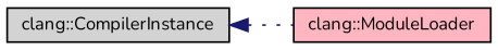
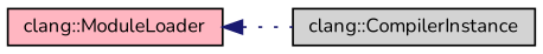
  digraph {
    rankdir=LR
    fontname=Nunito
    node [color=black fontname=Nunito fontsize=10 shape=record style=filled]
    n1 [fillcolor=lightgrey fontcolor=black height=0.2 label="clang::CompilerInstance" width=0.4]
    n2 [height=0.2 label="clang::ModuleLoader" width=0.4 fillcolor=lightpink]
-   n1 -> n2 [color=midnightblue dir=back fontname=Nunito fontsize=10 labelfontname=Helvetica labelfontsize=10 style=dotted]
+   n2 -> n1 [color=midnightblue dir=back fontname=Nunito fontsize=10 labelfontname=Helvetica labelfontsize=10 style=dotted]
  }
